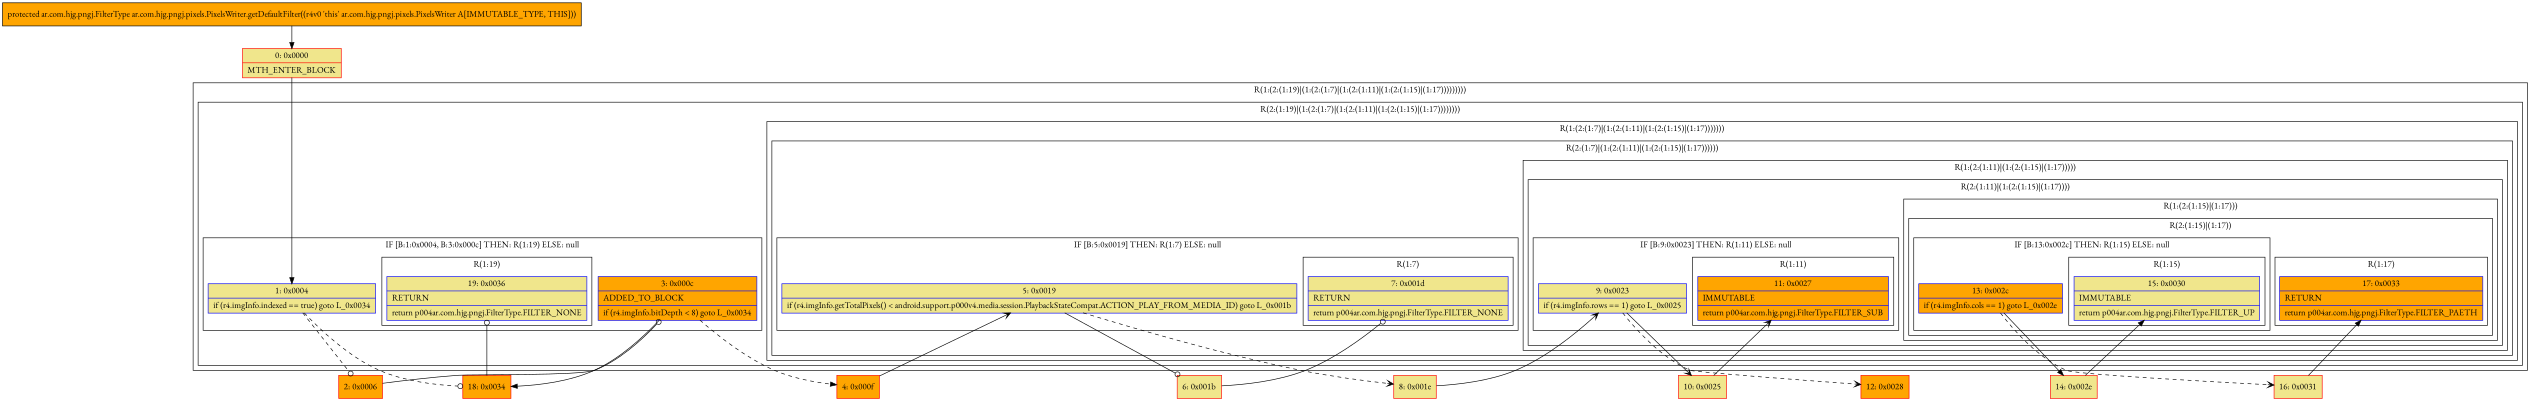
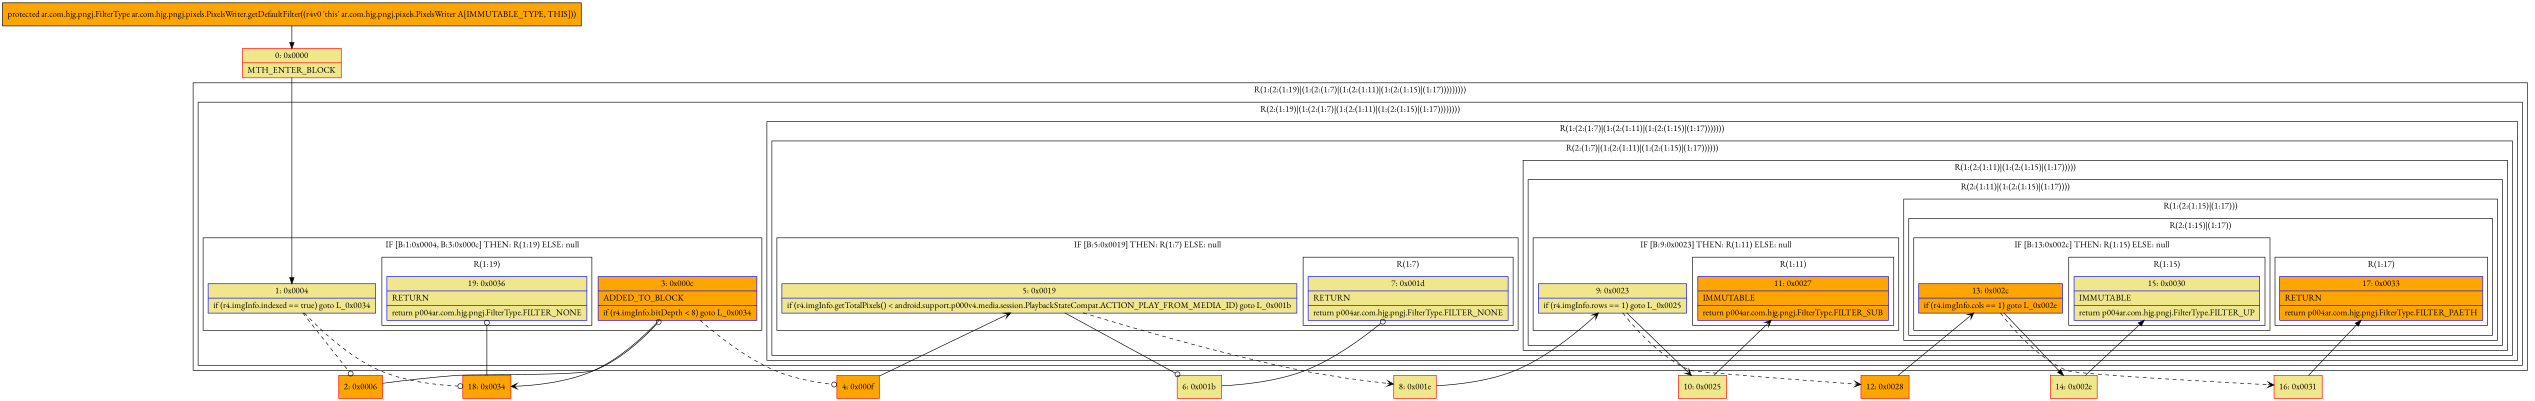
  digraph {
    fontname="EB Garamond"
    node [color=blue fillcolor=khaki fontname="EB Garamond" shape=record style=filled]
    edge [arrowhead=vee fontname="EB Garamond"]
    n1 [label="{19\:\ 0x0036|RETURN\l|return p004ar.com.hjg.pngj.FilterType.FILTER_NONE\l}"]
    n2 [label="{1\:\ 0x0004|if (r4.imgInfo.indexed == true) goto L_0x0034\l}"]
    n3 [fillcolor=orange label="{3\:\ 0x000c|ADDED_TO_BLOCK\l|if (r4.imgInfo.bitDepth \< 8) goto L_0x0034\l}"]
    n4 [label="{7\:\ 0x001d|RETURN\l|return p004ar.com.hjg.pngj.FilterType.FILTER_NONE\l}"]
    n5 [label="{5\:\ 0x0019|if (r4.imgInfo.getTotalPixels() \< android.support.p000v4.media.session.PlaybackStateCompat.ACTION_PLAY_FROM_MEDIA_ID) goto L_0x001b\l}"]
    n6 [fillcolor=orange label="{11\:\ 0x0027|IMMUTABLE\l|return p004ar.com.hjg.pngj.FilterType.FILTER_SUB\l}"]
    n7 [label="{9\:\ 0x0023|if (r4.imgInfo.rows == 1) goto L_0x0025\l}"]
    n8 [label="{15\:\ 0x0030|IMMUTABLE\l|return p004ar.com.hjg.pngj.FilterType.FILTER_UP\l}"]
    n9 [fillcolor=orange label="{13\:\ 0x002c|if (r4.imgInfo.cols == 1) goto L_0x002e\l}"]
    n10 [fillcolor=orange label="{17\:\ 0x0033|RETURN\l|return p004ar.com.hjg.pngj.FilterType.FILTER_PAETH\l}"]
    n11 [color=red fillcolor=orange label="{2\:\ 0x0006}"]
    n12 [color=red fillcolor=orange label="{18\:\ 0x0034}"]
    n13 [color=red fillcolor=orange label="{4\:\ 0x000f}"]
    n14 [color=red label="{6\:\ 0x001b}"]
    n15 [color=red label="{8\:\ 0x001e}"]
    n16 [color=red label="{10\:\ 0x0025}"]
    n17 [color=red fillcolor=orange label="{12\:\ 0x0028}"]
    n18 [color=red label="{14\:\ 0x002e}"]
    n19 [color=red label="{16\:\ 0x0031}"]
    n20 [color=red label="{0\:\ 0x0000|MTH_ENTER_BLOCK\l}"]
    n21 [fillcolor=orange label="{protected ar.com.hjg.pngj.FilterType ar.com.hjg.pngj.pixels.PixelsWriter.getDefaultFilter((r4v0 'this' ar.com.hjg.pngj.pixels.PixelsWriter A[IMMUTABLE_TYPE, THIS])) }" color=""]
    subgraph cluster_1 {
      label="R(1:(2:(1:19)|(1:(2:(1:7)|(1:(2:(1:11)|(1:(2:(1:15)|(1:17)))))))))"
      subgraph cluster_2 {
        label="R(2:(1:19)|(1:(2:(1:7)|(1:(2:(1:11)|(1:(2:(1:15)|(1:17))))))))"
        subgraph cluster_3 {
          label="IF [B:1:0x0004, B:3:0x000c] THEN: R(1:19) ELSE: null"
          n2
          n3
          subgraph cluster_4 {
            label="R(1:19)"
            n1
          }
        }
        subgraph cluster_5 {
          label="R(1:(2:(1:7)|(1:(2:(1:11)|(1:(2:(1:15)|(1:17)))))))"
          subgraph cluster_6 {
            label="R(2:(1:7)|(1:(2:(1:11)|(1:(2:(1:15)|(1:17))))))"
            subgraph cluster_7 {
              label="IF [B:5:0x0019] THEN: R(1:7) ELSE: null"
              n5
              subgraph cluster_8 {
                label="R(1:7)"
                n4
              }
            }
            subgraph cluster_9 {
              label="R(1:(2:(1:11)|(1:(2:(1:15)|(1:17)))))"
              subgraph cluster_10 {
                label="R(2:(1:11)|(1:(2:(1:15)|(1:17))))"
                subgraph cluster_11 {
                  label="IF [B:9:0x0023] THEN: R(1:11) ELSE: null"
                  n7
                  subgraph cluster_12 {
                    label="R(1:11)"
                    n6
                  }
                }
                subgraph cluster_13 {
                  label="R(1:(2:(1:15)|(1:17)))"
                  subgraph cluster_14 {
                    label="R(2:(1:15)|(1:17))"
                    subgraph cluster_15 {
                      label="IF [B:13:0x002c] THEN: R(1:15) ELSE: null"
                      n9
                      subgraph cluster_16 {
                        label="R(1:15)"
                        n8
                      }
                    }
                    subgraph cluster_17 {
                      label="R(1:17)"
                      n10
                    }
                  }
                }
              }
            }
          }
        }
      }
    }
    n2 -> n11 [arrowhead=odot style=dashed]
    n2 -> n12 [arrowhead=odot style=dashed]
-   n3 -> n12 [arrowhead=normal]
-   n3 -> n13 [arrowhead=normal style=dashed]
+   n3 -> n12
+   n3 -> n13 [arrowhead=odot style=dashed]
    n5 -> n14 [arrowhead=odot]
    n5 -> n15 [style=dashed]
    n7 -> n16
    n7 -> n17 [style=dashed]
    n9 -> n18 [arrowhead=normal]
    n9 -> n19 [style=dashed]
    n11 -> n3 [arrowhead=odot]
    n12 -> n1 [arrowhead=odot]
    n13 -> n5
    n14 -> n4 [arrowhead=odot]
    n15 -> n7
    n16 -> n6
+   n17 -> n9
    n18 -> n8 [arrowhead=normal]
    n19 -> n10 [arrowhead=normal]
    n20 -> n2 [arrowhead=normal]
    n21 -> n20 [arrowhead=normal]
  }
